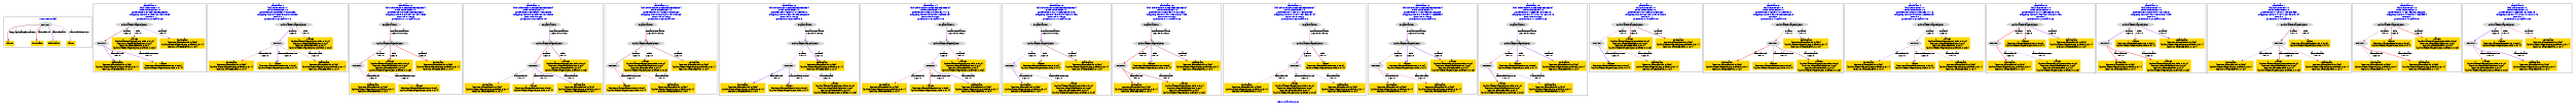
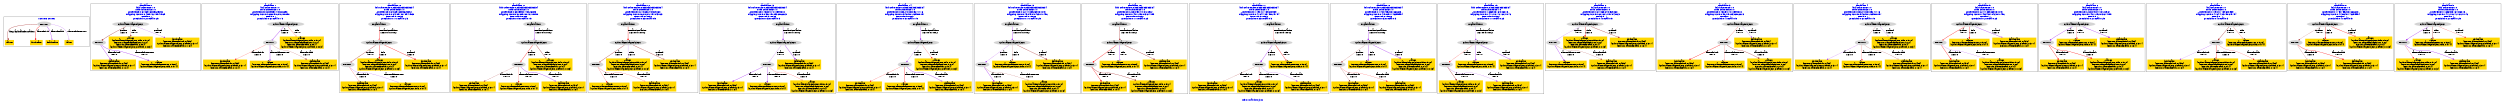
  digraph {
    fontcolor=blue
    label="s09-s-18-artists.json"
    remincross=true
    node [fillcolor=gold style=filled shape=plaintext]
    edge [color=purple fontcolor=black style=bold arrowhead=dot]
    n1 [color=white fillcolor=lightgray label=Person1 shape=""]
    n2 [label=values]
    n3 [label=birthDate]
    n4 [label=deathDate]
    n5 [label=values]
    n6 [color=white fillcolor=lightgray label=CulturalHeritageObject1 shape=""]
    n7 [color=white fillcolor=lightgray label=Person1 shape=""]
    n8 [label="deathDate\n[Person,dateOfBirth,0.439]\n[CulturalHeritageObject,created,0.377]\n[Person,dateOfDeath,0.184]"]
    n9 [label="values\n[CulturalHeritageObject,title,0.972]\n[Person,nameOfThePerson,0.02]\n[Person,dateOfDeath,0.004]\n[CulturalHeritageObject,created,0.003]"]
    n10 [label="values\n[Person,nameOfThePerson,0.926]\n[CulturalHeritageObject,title,0.074]"]
    n11 [label="birthDate\n[Person,dateOfBirth,0.439]\n[CulturalHeritageObject,created,0.377]\n[Person,dateOfDeath,0.184]"]
    n12 [color=white fillcolor=lightgray label=CulturalHeritageObject1 shape=""]
    n13 [color=white fillcolor=lightgray label=Person1 shape=""]
    n14 [label="birthDate\n[Person,dateOfBirth,0.439]\n[CulturalHeritageObject,created,0.377]\n[Person,dateOfDeath,0.184]"]
    n15 [label="values\n[CulturalHeritageObject,title,0.972]\n[Person,nameOfThePerson,0.02]\n[Person,dateOfDeath,0.004]\n[CulturalHeritageObject,created,0.003]"]
    n16 [label="values\n[Person,nameOfThePerson,0.926]\n[CulturalHeritageObject,title,0.074]"]
    n17 [label="deathDate\n[Person,dateOfBirth,0.439]\n[CulturalHeritageObject,created,0.377]\n[Person,dateOfDeath,0.184]"]
    n18 [color=white fillcolor=lightgray label=CulturalHeritageObject1 shape=""]
    n19 [color=white fillcolor=lightgray label=Person1 shape=""]
    n20 [color=white fillcolor=lightgray label=Organization1 shape=""]
    n21 [label="deathDate\n[Person,dateOfBirth,0.439]\n[CulturalHeritageObject,created,0.377]\n[Person,dateOfDeath,0.184]"]
    n22 [label="values\n[CulturalHeritageObject,title,0.972]\n[Person,nameOfThePerson,0.02]\n[Person,dateOfDeath,0.004]\n[CulturalHeritageObject,created,0.003]"]
    n23 [label="values\n[Person,nameOfThePerson,0.926]\n[CulturalHeritageObject,title,0.074]"]
    n24 [label="birthDate\n[Person,dateOfBirth,0.439]\n[CulturalHeritageObject,created,0.377]\n[Person,dateOfDeath,0.184]"]
    n25 [color=white fillcolor=lightgray label=CulturalHeritageObject1 shape=""]
    n26 [color=white fillcolor=lightgray label=Person1 shape=""]
    n27 [color=white fillcolor=lightgray label=Organization1 shape=""]
    n28 [label="birthDate\n[Person,dateOfBirth,0.439]\n[CulturalHeritageObject,created,0.377]\n[Person,dateOfDeath,0.184]"]
    n29 [label="values\n[CulturalHeritageObject,title,0.972]\n[Person,nameOfThePerson,0.02]\n[Person,dateOfDeath,0.004]\n[CulturalHeritageObject,created,0.003]"]
    n30 [label="values\n[Person,nameOfThePerson,0.926]\n[CulturalHeritageObject,title,0.074]"]
    n31 [label="deathDate\n[Person,dateOfBirth,0.439]\n[CulturalHeritageObject,created,0.377]\n[Person,dateOfDeath,0.184]"]
    n32 [color=white fillcolor=lightgray label=CulturalHeritageObject1 shape=""]
    n33 [color=white fillcolor=lightgray label=Person1 shape=""]
    n34 [color=white fillcolor=lightgray label=Organization1 shape=""]
    n35 [label="values\n[CulturalHeritageObject,title,0.972]\n[Person,nameOfThePerson,0.02]\n[Person,dateOfDeath,0.004]\n[CulturalHeritageObject,created,0.003]"]
    n36 [label="values\n[Person,nameOfThePerson,0.926]\n[CulturalHeritageObject,title,0.074]"]
    n37 [label="birthDate\n[Person,dateOfBirth,0.439]\n[CulturalHeritageObject,created,0.377]\n[Person,dateOfDeath,0.184]"]
    n38 [label="deathDate\n[Person,dateOfBirth,0.439]\n[CulturalHeritageObject,created,0.377]\n[Person,dateOfDeath,0.184]"]
    n39 [color=white fillcolor=lightgray label=CulturalHeritageObject1 shape=""]
    n40 [color=white fillcolor=lightgray label=Person1 shape=""]
    n41 [color=white fillcolor=lightgray label=Organization1 shape=""]
    n42 [label="birthDate\n[Person,dateOfBirth,0.439]\n[CulturalHeritageObject,created,0.377]\n[Person,dateOfDeath,0.184]"]
    n43 [label="values\n[Person,nameOfThePerson,0.926]\n[CulturalHeritageObject,title,0.074]"]
    n44 [label="deathDate\n[Person,dateOfBirth,0.439]\n[CulturalHeritageObject,created,0.377]\n[Person,dateOfDeath,0.184]"]
    n45 [label="values\n[CulturalHeritageObject,title,0.972]\n[Person,nameOfThePerson,0.02]\n[Person,dateOfDeath,0.004]\n[CulturalHeritageObject,created,0.003]"]
    n46 [color=white fillcolor=lightgray label=CulturalHeritageObject1 shape=""]
    n47 [color=white fillcolor=lightgray label=Person1 shape=""]
    n48 [color=white fillcolor=lightgray label=Organization1 shape=""]
    n49 [label="birthDate\n[Person,dateOfBirth,0.439]\n[CulturalHeritageObject,created,0.377]\n[Person,dateOfDeath,0.184]"]
    n50 [label="values\n[Person,nameOfThePerson,0.926]\n[CulturalHeritageObject,title,0.074]"]
    n51 [label="values\n[CulturalHeritageObject,title,0.972]\n[Person,nameOfThePerson,0.02]\n[Person,dateOfDeath,0.004]\n[CulturalHeritageObject,created,0.003]"]
    n52 [label="deathDate\n[Person,dateOfBirth,0.439]\n[CulturalHeritageObject,created,0.377]\n[Person,dateOfDeath,0.184]"]
    n53 [color=white fillcolor=lightgray label=CulturalHeritageObject1 shape=""]
    n54 [color=white fillcolor=lightgray label=Person1 shape=""]
    n55 [color=white fillcolor=lightgray label=Organization1 shape=""]
    n56 [label="birthDate\n[Person,dateOfBirth,0.439]\n[CulturalHeritageObject,created,0.377]\n[Person,dateOfDeath,0.184]"]
    n57 [label="values\n[Person,nameOfThePerson,0.926]\n[CulturalHeritageObject,title,0.074]"]
    n58 [label="values\n[CulturalHeritageObject,title,0.972]\n[Person,nameOfThePerson,0.02]\n[Person,dateOfDeath,0.004]\n[CulturalHeritageObject,created,0.003]"]
    n59 [label="deathDate\n[Person,dateOfBirth,0.439]\n[CulturalHeritageObject,created,0.377]\n[Person,dateOfDeath,0.184]"]
    n60 [color=white fillcolor=lightgray label=CulturalHeritageObject1 shape=""]
    n61 [color=white fillcolor=lightgray label=Person1 shape=""]
    n62 [color=white fillcolor=lightgray label=Organization1 shape=""]
    n63 [label="birthDate\n[Person,dateOfBirth,0.439]\n[CulturalHeritageObject,created,0.377]\n[Person,dateOfDeath,0.184]"]
    n64 [label="values\n[Person,nameOfThePerson,0.926]\n[CulturalHeritageObject,title,0.074]"]
    n65 [label="deathDate\n[Person,dateOfBirth,0.439]\n[CulturalHeritageObject,created,0.377]\n[Person,dateOfDeath,0.184]"]
    n66 [label="values\n[CulturalHeritageObject,title,0.972]\n[Person,nameOfThePerson,0.02]\n[Person,dateOfDeath,0.004]\n[CulturalHeritageObject,created,0.003]"]
    n67 [color=white fillcolor=lightgray label=CulturalHeritageObject1 shape=""]
    n68 [color=white fillcolor=lightgray label=Person1 shape=""]
    n69 [color=white fillcolor=lightgray label=Organization1 shape=""]
    n70 [label="birthDate\n[Person,dateOfBirth,0.439]\n[CulturalHeritageObject,created,0.377]\n[Person,dateOfDeath,0.184]"]
    n71 [label="values\n[Person,nameOfThePerson,0.926]\n[CulturalHeritageObject,title,0.074]"]
    n72 [label="values\n[CulturalHeritageObject,title,0.972]\n[Person,nameOfThePerson,0.02]\n[Person,dateOfDeath,0.004]\n[CulturalHeritageObject,created,0.003]"]
    n73 [label="deathDate\n[Person,dateOfBirth,0.439]\n[CulturalHeritageObject,created,0.377]\n[Person,dateOfDeath,0.184]"]
    n74 [color=white fillcolor=lightgray label=CulturalHeritageObject1 shape=""]
    n75 [color=white fillcolor=lightgray label=Person1 shape=""]
    n76 [color=white fillcolor=lightgray label=Organization1 shape=""]
    n77 [label="birthDate\n[Person,dateOfBirth,0.439]\n[CulturalHeritageObject,created,0.377]\n[Person,dateOfDeath,0.184]"]
    n78 [label="values\n[Person,nameOfThePerson,0.926]\n[CulturalHeritageObject,title,0.074]"]
    n79 [label="values\n[CulturalHeritageObject,title,0.972]\n[Person,nameOfThePerson,0.02]\n[Person,dateOfDeath,0.004]\n[CulturalHeritageObject,created,0.003]"]
    n80 [label="deathDate\n[Person,dateOfBirth,0.439]\n[CulturalHeritageObject,created,0.377]\n[Person,dateOfDeath,0.184]"]
    n81 [color=white fillcolor=lightgray label=CulturalHeritageObject1 shape=""]
    n82 [color=white fillcolor=lightgray label=Person1 shape=""]
    n83 [color=white fillcolor=lightgray label=Organization1 shape=""]
    n84 [label="values\n[Person,nameOfThePerson,0.926]\n[CulturalHeritageObject,title,0.074]"]
    n85 [label="values\n[CulturalHeritageObject,title,0.972]\n[Person,nameOfThePerson,0.02]\n[Person,dateOfDeath,0.004]\n[CulturalHeritageObject,created,0.003]"]
    n86 [label="birthDate\n[Person,dateOfBirth,0.439]\n[CulturalHeritageObject,created,0.377]\n[Person,dateOfDeath,0.184]"]
    n87 [label="deathDate\n[Person,dateOfBirth,0.439]\n[CulturalHeritageObject,created,0.377]\n[Person,dateOfDeath,0.184]"]
    n88 [color=white fillcolor=lightgray label=CulturalHeritageObject1 shape=""]
    n89 [color=white fillcolor=lightgray label=Person1 shape=""]
    n90 [label="values\n[CulturalHeritageObject,title,0.972]\n[Person,nameOfThePerson,0.02]\n[Person,dateOfDeath,0.004]\n[CulturalHeritageObject,created,0.003]"]
    n91 [label="values\n[Person,nameOfThePerson,0.926]\n[CulturalHeritageObject,title,0.074]"]
    n92 [label="birthDate\n[Person,dateOfBirth,0.439]\n[CulturalHeritageObject,created,0.377]\n[Person,dateOfDeath,0.184]"]
    n93 [label="deathDate\n[Person,dateOfBirth,0.439]\n[CulturalHeritageObject,created,0.377]\n[Person,dateOfDeath,0.184]"]
    n94 [color=white fillcolor=lightgray label=CulturalHeritageObject1 shape=""]
    n95 [color=white fillcolor=lightgray label=Person1 shape=""]
    n96 [label="birthDate\n[Person,dateOfBirth,0.439]\n[CulturalHeritageObject,created,0.377]\n[Person,dateOfDeath,0.184]"]
    n97 [label="values\n[Person,nameOfThePerson,0.926]\n[CulturalHeritageObject,title,0.074]"]
    n98 [label="deathDate\n[Person,dateOfBirth,0.439]\n[CulturalHeritageObject,created,0.377]\n[Person,dateOfDeath,0.184]"]
    n99 [label="values\n[CulturalHeritageObject,title,0.972]\n[Person,nameOfThePerson,0.02]\n[Person,dateOfDeath,0.004]\n[CulturalHeritageObject,created,0.003]"]
    n100 [color=white fillcolor=lightgray label=CulturalHeritageObject1 shape=""]
    n101 [color=white fillcolor=lightgray label=Person1 shape=""]
    n102 [label="birthDate\n[Person,dateOfBirth,0.439]\n[CulturalHeritageObject,created,0.377]\n[Person,dateOfDeath,0.184]"]
    n103 [label="values\n[Person,nameOfThePerson,0.926]\n[CulturalHeritageObject,title,0.074]"]
    n104 [label="values\n[CulturalHeritageObject,title,0.972]\n[Person,nameOfThePerson,0.02]\n[Person,dateOfDeath,0.004]\n[CulturalHeritageObject,created,0.003]"]
    n105 [label="deathDate\n[Person,dateOfBirth,0.439]\n[CulturalHeritageObject,created,0.377]\n[Person,dateOfDeath,0.184]"]
    n106 [color=white fillcolor=lightgray label=CulturalHeritageObject1 shape=""]
    n107 [color=white fillcolor=lightgray label=Person1 shape=""]
    n108 [label="birthDate\n[Person,dateOfBirth,0.439]\n[CulturalHeritageObject,created,0.377]\n[Person,dateOfDeath,0.184]"]
    n109 [label="values\n[Person,nameOfThePerson,0.926]\n[CulturalHeritageObject,title,0.074]"]
    n110 [label="values\n[CulturalHeritageObject,title,0.972]\n[Person,nameOfThePerson,0.02]\n[Person,dateOfDeath,0.004]\n[CulturalHeritageObject,created,0.003]"]
    n111 [label="deathDate\n[Person,dateOfBirth,0.439]\n[CulturalHeritageObject,created,0.377]\n[Person,dateOfDeath,0.184]"]
    n112 [color=white fillcolor=lightgray label=CulturalHeritageObject1 shape=""]
    n113 [color=white fillcolor=lightgray label=Person1 shape=""]
    n114 [label="birthDate\n[Person,dateOfBirth,0.439]\n[CulturalHeritageObject,created,0.377]\n[Person,dateOfDeath,0.184]"]
    n115 [label="values\n[Person,nameOfThePerson,0.926]\n[CulturalHeritageObject,title,0.074]"]
    n116 [label="deathDate\n[Person,dateOfBirth,0.439]\n[CulturalHeritageObject,created,0.377]\n[Person,dateOfDeath,0.184]"]
    n117 [label="values\n[CulturalHeritageObject,title,0.972]\n[Person,nameOfThePerson,0.02]\n[Person,dateOfDeath,0.004]\n[CulturalHeritageObject,created,0.003]"]
    n118 [color=white fillcolor=lightgray label=CulturalHeritageObject1 shape=""]
    n119 [color=white fillcolor=lightgray label=Person1 shape=""]
    n120 [label="birthDate\n[Person,dateOfBirth,0.439]\n[CulturalHeritageObject,created,0.377]\n[Person,dateOfDeath,0.184]"]
    n121 [label="values\n[Person,nameOfThePerson,0.926]\n[CulturalHeritageObject,title,0.074]"]
    n122 [label="values\n[CulturalHeritageObject,title,0.972]\n[Person,nameOfThePerson,0.02]\n[Person,dateOfDeath,0.004]\n[CulturalHeritageObject,created,0.003]"]
    n123 [label="deathDate\n[Person,dateOfBirth,0.439]\n[CulturalHeritageObject,created,0.377]\n[Person,dateOfDeath,0.184]"]
    n124 [color=white fillcolor=lightgray label=CulturalHeritageObject1 shape=""]
    n125 [color=white fillcolor=lightgray label=Person1 shape=""]
    n126 [label="birthDate\n[Person,dateOfBirth,0.439]\n[CulturalHeritageObject,created,0.377]\n[Person,dateOfDeath,0.184]"]
    n127 [label="values\n[Person,nameOfThePerson,0.926]\n[CulturalHeritageObject,title,0.074]"]
    n128 [label="values\n[CulturalHeritageObject,title,0.972]\n[Person,nameOfThePerson,0.02]\n[Person,dateOfDeath,0.004]\n[CulturalHeritageObject,created,0.003]"]
    n129 [label="deathDate\n[Person,dateOfBirth,0.439]\n[CulturalHeritageObject,created,0.377]\n[Person,dateOfDeath,0.184]"]
    n130 [color=white fillcolor=lightgray label=CulturalHeritageObject1 shape=""]
    n131 [color=white fillcolor=lightgray label=Person1 shape=""]
    n132 [label="values\n[Person,nameOfThePerson,0.926]\n[CulturalHeritageObject,title,0.074]"]
    n133 [label="values\n[CulturalHeritageObject,title,0.972]\n[Person,nameOfThePerson,0.02]\n[Person,dateOfDeath,0.004]\n[CulturalHeritageObject,created,0.003]"]
    n134 [label="birthDate\n[Person,dateOfBirth,0.439]\n[CulturalHeritageObject,created,0.377]\n[Person,dateOfDeath,0.184]"]
    n135 [label="deathDate\n[Person,dateOfBirth,0.439]\n[CulturalHeritageObject,created,0.377]\n[Person,dateOfDeath,0.184]"]
    subgraph cluster_1 {
-     label="1-correct model"
+     label="1-correct correct"
      n1
      n2
      n3
      n4
      n5
    }
    subgraph cluster_2 {
      label="candidate 0\nlink coherence:1.0\nnode coherence:1.0\nconfidence:0.6786916835625892\nmapping score:0.6428972278541965\ncost:5.0\n-precision:0.2-recall:0.25"
      n6
      n7
      n8
      n9
      n10
      n11
    }
    subgraph cluster_3 {
      label="candidate 1\nlink coherence:1.0\nnode coherence:1.0\nconfidence:0.6305550448326693\nmapping score:0.6268516816108898\ncost:5.0\n-precision:0.6-recall:0.75"
      n12
      n13
      n14
      n15
      n16
      n17
    }
    subgraph cluster_4 {
      label="candidate 10\nlink coherence:0.8333333333333334\nnode coherence:1.0\nconfidence:0.6786916835625892\nmapping score:0.6428972278541965\ncost:105.010002\n-precision:0.17-recall:0.25"
      n18
      n19
      n20
      n21
      n22
      n23
      n24
    }
    subgraph cluster_5 {
      label="candidate 11\nlink coherence:0.8333333333333334\nnode coherence:1.0\nconfidence:0.6305550448326693\nmapping score:0.6268516816108898\ncost:105.010002\n-precision:0.5-recall:0.75"
      n25
      n26
      n27
      n28
      n29
      n30
      n31
    }
    subgraph cluster_6 {
      label="candidate 12\nlink coherence:0.8333333333333334\nnode coherence:1.0\nconfidence:0.6148636473529068\nmapping score:0.6216212157843023\ncost:105.010002\n-precision:0.33-recall:0.5"
      n32
      n33
      n34
      n35
      n36
      n37
      n38
    }
    subgraph cluster_7 {
      label="candidate 13\nlink coherence:0.8333333333333334\nnode coherence:1.0\nconfidence:0.4365707010599808\nmapping score:0.5621902336866603\ncost:105.010002\n-precision:0.33-recall:0.5"
      n39
      n40
      n41
      n42
      n43
      n44
      n45
    }
    subgraph cluster_8 {
      label="candidate 14\nlink coherence:0.8333333333333334\nnode coherence:1.0\nconfidence:0.38827038085241716\nmapping score:0.5460901269508057\ncost:105.010002\n-precision:0.5-recall:0.75"
      n46
      n47
      n48
      n49
      n50
      n51
      n52
    }
    subgraph cluster_9 {
      label="candidate 15\nlink coherence:0.8333333333333334\nnode coherence:1.0\nconfidence:0.22747835269031375\nmapping score:0.49249278423010456\ncost:105.010002\n-precision:0.17-recall:0.25"
      n53
      n54
      n55
      n56
      n57
      n58
      n59
    }
    subgraph cluster_10 {
      label="candidate 16\nlink coherence:0.8333333333333334\nnode coherence:1.0\nconfidence:0.22337584408422967\nmapping score:0.4911252813614099\ncost:105.010002\n-precision:0.17-recall:0.25"
      n60
      n61
      n62
      n63
      n64
      n65
      n66
    }
    subgraph cluster_11 {
      label="candidate 17\nlink coherence:0.8333333333333334\nnode coherence:1.0\nconfidence:0.1793417139603939\nmapping score:0.47644723798679794\ncost:105.010002\n-precision:0.33-recall:0.5"
      n67
      n68
      n69
      n70
      n71
      n72
      n73
    }
    subgraph cluster_12 {
      label="candidate 18\nlink coherence:0.8333333333333334\nnode coherence:1.0\nconfidence:0.17507552387666603\nmapping score:0.4750251746255554\ncost:105.010002\n-precision:0.33-recall:0.5"
      n74
      n75
      n76
      n77
      n78
      n79
      n80
    }
    subgraph cluster_13 {
      label="candidate 19\nlink coherence:0.8333333333333334\nnode coherence:1.0\nconfidence:0.1636503164806313\nmapping score:0.47121677216021046\ncost:105.010002\n-precision:0.17-recall:0.25"
      n81
      n82
      n83
      n84
      n85
      n86
      n87
    }
    subgraph cluster_14 {
      label="candidate 2\nlink coherence:1.0\nnode coherence:1.0\nconfidence:0.6148636473529068\nmapping score:0.6216212157843023\ncost:5.0\n-precision:0.4-recall:0.5"
      n88
      n89
      n90
      n91
      n92
      n93
    }
    subgraph cluster_15 {
      label="candidate 3\nlink coherence:1.0\nnode coherence:1.0\nconfidence:0.4365707010599808\nmapping score:0.5621902336866603\ncost:5.0\n-precision:0.4-recall:0.5"
      n94
      n95
      n96
      n97
      n98
      n99
    }
    subgraph cluster_16 {
      label="candidate 4\nlink coherence:1.0\nnode coherence:1.0\nconfidence:0.38827038085241716\nmapping score:0.5460901269508057\ncost:5.0\n-precision:0.6-recall:0.75"
      n100
      n101
      n102
      n103
      n104
      n105
    }
    subgraph cluster_17 {
      label="candidate 5\nlink coherence:1.0\nnode coherence:1.0\nconfidence:0.22747835269031375\nmapping score:0.49249278423010456\ncost:5.0\n-precision:0.2-recall:0.25"
      n106
      n107
      n108
      n109
      n110
      n111
    }
    subgraph cluster_18 {
      label="candidate 6\nlink coherence:1.0\nnode coherence:1.0\nconfidence:0.22337584408422967\nmapping score:0.4911252813614099\ncost:5.0\n-precision:0.2-recall:0.25"
      n112
      n113
      n114
      n115
      n116
      n117
    }
    subgraph cluster_19 {
      label="candidate 7\nlink coherence:1.0\nnode coherence:1.0\nconfidence:0.1793417139603939\nmapping score:0.47644723798679794\ncost:5.0\n-precision:0.4-recall:0.5"
      n118
      n119
      n120
      n121
      n122
      n123
    }
    subgraph cluster_20 {
      label="candidate 8\nlink coherence:1.0\nnode coherence:1.0\nconfidence:0.17507552387666603\nmapping score:0.4750251746255554\ncost:5.0\n-precision:0.4-recall:0.5"
      n124
      n125
      n126
      n127
      n128
      n129
    }
    subgraph cluster_21 {
      label="candidate 9\nlink coherence:1.0\nnode coherence:1.0\nconfidence:0.1636503164806313\nmapping score:0.47121677216021046\ncost:5.0\n-precision:0.2-recall:0.25"
      n130
      n131
      n132
      n133
      n134
      n135
    }
    n1 -> n2 [color=brown label=biographicalInformation arrowhead=diamond]
    n1 -> n3 [color=red label=dateOfBirth arrowhead=diamond]
    n1 -> n4 [label=dateOfDeath arrowhead=odot]
    n1 -> n5 [label=nameOfThePerson style=solid arrowhead=odot]
    n6 -> n7 [color=brown label="creator\nw=1.0"]
    n6 -> n9 [color=brown label="title\nw=1.0" style=solid arrowhead=diamond]
    n6 -> n11 [label="created\nw=1.0" style=solid]
    n7 -> n8 [label="dateOfBirth\nw=1.0"]
    n7 -> n10 [label="nameOfThePerson\nw=1.0" arrowhead=diamond]
    n12 -> n13 [label="creator\nw=1.0" arrowhead=odot]
    n12 -> n15 [color=red label="title\nw=1.0" style=solid arrowhead=odot]
    n13 -> n14 [color=red label="dateOfBirth\nw=1.0" style=solid]
    n13 -> n16 [label="nameOfThePerson\nw=1.0"]
    n13 -> n17 [color=brown label="dateOfDeath\nw=1.0" style=solid arrowhead=diamond]
    n18 -> n19 [color=brown label="creator\nw=1.0" arrowhead=odot]
    n18 -> n22 [color=red label="title\nw=1.0" arrowhead=diamond]
    n18 -> n24 [color=red label="created\nw=1.0"]
    n19 -> n21 [color=red label="dateOfBirth\nw=1.0" style=solid arrowhead=odot]
    n19 -> n23 [label="nameOfThePerson\nw=1.0" style=solid arrowhead=odot]
    n20 -> n18 [color=red label="semanticRelation\nw=100.010002" arrowhead=odot]
    n25 -> n26 [color=red label="creator\nw=1.0" arrowhead=odot]
    n25 -> n29 [color=brown label="title\nw=1.0" arrowhead=odot]
    n26 -> n28 [color=brown label="dateOfBirth\nw=1.0" style=solid arrowhead=diamond]
    n26 -> n30 [color=red label="nameOfThePerson\nw=1.0" style=solid arrowhead=diamond]
    n26 -> n31 [label="dateOfDeath\nw=1.0" arrowhead=odot]
    n27 -> n25 [label="semanticRelation\nw=100.010002" arrowhead=odot]
    n32 -> n33 [color=brown label="creator\nw=1.0" arrowhead=odot]
    n32 -> n35 [label="title\nw=1.0" style=solid arrowhead=odot]
    n32 -> n37 [color=brown label="created\nw=1.0" arrowhead=odot]
    n33 -> n36 [color=red label="nameOfThePerson\nw=1.0" style=solid arrowhead=diamond]
    n33 -> n38 [color=red label="dateOfDeath\nw=1.0" style=solid arrowhead=odot]
    n34 -> n32 [color=red label="semanticRelation\nw=100.010002"]
    n39 -> n40 [label="creator\nw=1.0" style=solid arrowhead=odot]
    n39 -> n44 [label="created\nw=1.0" arrowhead=diamond]
    n40 -> n42 [label="dateOfBirth\nw=1.0" arrowhead=diamond]
    n40 -> n43 [label="nameOfThePerson\nw=1.0" arrowhead=diamond]
    n40 -> n45 [color=red label="dateOfDeath\nw=1.0" style=solid arrowhead=odot]
    n41 -> n39 [label="semanticRelation\nw=100.010002"]
    n46 -> n47 [label="creator\nw=1.0" style=solid]
    n46 -> n51 [color=red label="created\nw=1.0" style=solid arrowhead=diamond]
    n47 -> n49 [color=red label="dateOfBirth\nw=1.0" style=solid]
    n47 -> n50 [color=red label="nameOfThePerson\nw=1.0" arrowhead=odot]
    n47 -> n52 [label="dateOfDeath\nw=1.0" arrowhead=odot]
    n48 -> n46 [label="semanticRelation\nw=100.010002" arrowhead=diamond]
    n53 -> n54 [label="creator\nw=1.0" style=solid arrowhead=diamond]
    n53 -> n57 [color=brown label="title\nw=1.0" style=solid arrowhead=diamond]
    n53 -> n59 [color=brown label="created\nw=1.0" arrowhead=diamond]
    n54 -> n56 [label="dateOfBirth\nw=1.0"]
    n54 -> n58 [color=brown label="nameOfThePerson\nw=1.0" style=solid arrowhead=odot]
    n55 -> n53 [label="semanticRelation\nw=100.010002"]
    n60 -> n61 [color=red label="creator\nw=1.0"]
    n60 -> n64 [label="title\nw=1.0" arrowhead=odot]
    n60 -> n65 [color=brown label="created\nw=1.0"]
    n61 -> n63 [color=red label="dateOfBirth\nw=1.0" arrowhead=diamond]
    n61 -> n66 [color=brown label="dateOfDeath\nw=1.0"]
    n62 -> n60 [color=brown label="semanticRelation\nw=100.010002"]
    n67 -> n68 [label="creator\nw=1.0" arrowhead=diamond]
    n67 -> n71 [color=red label="title\nw=1.0" arrowhead=odot]
    n68 -> n70 [color=brown label="dateOfBirth\nw=1.0" style=solid arrowhead=odot]
    n68 -> n72 [color=red label="nameOfThePerson\nw=1.0" style=solid]
    n68 -> n73 [label="dateOfDeath\nw=1.0" style=solid arrowhead=diamond]
    n69 -> n67 [color=red label="semanticRelation\nw=100.010002" style=solid arrowhead=odot]
    n74 -> n75 [color=brown label="creator\nw=1.0" style=solid]
    n74 -> n78 [label="title\nw=1.0"]
    n74 -> n79 [label="created\nw=1.0"]
    n75 -> n77 [color=brown label="dateOfBirth\nw=1.0" style=solid arrowhead=diamond]
    n75 -> n80 [color=red label="dateOfDeath\nw=1.0" style=solid arrowhead=diamond]
    n76 -> n74 [label="semanticRelation\nw=100.010002"]
    n81 -> n82 [color=red label="creator\nw=1.0" style=solid arrowhead=diamond]
    n81 -> n84 [label="title\nw=1.0" arrowhead=diamond]
    n81 -> n86 [label="created\nw=1.0" arrowhead=odot]
    n82 -> n85 [color=brown label="nameOfThePerson\nw=1.0" arrowhead=diamond]
    n82 -> n87 [label="dateOfDeath\nw=1.0" style=solid arrowhead=diamond]
    n83 -> n81 [label="semanticRelation\nw=100.010002" style=solid]
    n88 -> n89 [label="creator\nw=1.0" style=solid arrowhead=odot]
    n88 -> n90 [color=red label="title\nw=1.0"]
    n88 -> n92 [color=brown label="created\nw=1.0"]
    n89 -> n91 [label="nameOfThePerson\nw=1.0"]
    n89 -> n93 [color=brown label="dateOfDeath\nw=1.0" style=solid]
    n94 -> n95 [color=red label="creator\nw=1.0" style=solid arrowhead=diamond]
    n94 -> n98 [label="created\nw=1.0" style=solid]
    n95 -> n96 [color=red label="dateOfBirth\nw=1.0"]
    n95 -> n97 [color=red label="nameOfThePerson\nw=1.0" style=solid arrowhead=odot]
    n95 -> n99 [color=brown label="dateOfDeath\nw=1.0"]
    n100 -> n101 [color=brown label="creator\nw=1.0" style=solid]
    n100 -> n104 [label="created\nw=1.0" style=solid arrowhead=odot]
    n101 -> n102 [label="dateOfBirth\nw=1.0" style=solid]
    n101 -> n103 [color=red label="nameOfThePerson\nw=1.0" style=solid arrowhead=diamond]
    n101 -> n105 [color=brown label="dateOfDeath\nw=1.0" style=solid arrowhead=odot]
    n106 -> n107 [color=red label="creator\nw=1.0" arrowhead=odot]
    n106 -> n109 [color=red label="title\nw=1.0" arrowhead=diamond]
    n106 -> n111 [label="created\nw=1.0" arrowhead=odot]
    n107 -> n108 [color=red label="dateOfBirth\nw=1.0" arrowhead=diamond]
    n107 -> n110 [label="nameOfThePerson\nw=1.0" style=solid arrowhead=odot]
    n112 -> n113 [label="creator\nw=1.0"]
    n112 -> n115 [color=red label="title\nw=1.0" style=solid]
    n112 -> n116 [label="created\nw=1.0" arrowhead=diamond]
    n113 -> n114 [color=red label="dateOfBirth\nw=1.0"]
    n113 -> n117 [color=red label="dateOfDeath\nw=1.0" arrowhead=diamond]
    n118 -> n119 [color=brown label="creator\nw=1.0" arrowhead=diamond]
    n118 -> n121 [color=red label="title\nw=1.0" style=solid arrowhead=odot]
    n119 -> n120 [label="dateOfBirth\nw=1.0" style=solid]
    n119 -> n122 [color=red label="nameOfThePerson\nw=1.0" arrowhead=odot]
    n119 -> n123 [color=red label="dateOfDeath\nw=1.0" style=solid]
    n124 -> n125 [color=brown label="creator\nw=1.0" style=solid arrowhead=diamond]
    n124 -> n127 [color=red label="title\nw=1.0"]
    n124 -> n128 [color=red label="created\nw=1.0" arrowhead=odot]
    n125 -> n126 [color=brown label="dateOfBirth\nw=1.0" style=solid arrowhead=odot]
    n125 -> n129 [color=red label="dateOfDeath\nw=1.0" arrowhead=diamond]
    n130 -> n131 [label="creator\nw=1.0" arrowhead=diamond]
    n130 -> n132 [color=brown label="title\nw=1.0"]
    n130 -> n134 [color=red label="created\nw=1.0" style=solid]
    n131 -> n133 [color=red label="nameOfThePerson\nw=1.0" style=solid arrowhead=diamond]
    n131 -> n135 [label="dateOfDeath\nw=1.0" arrowhead=diamond]
  }
